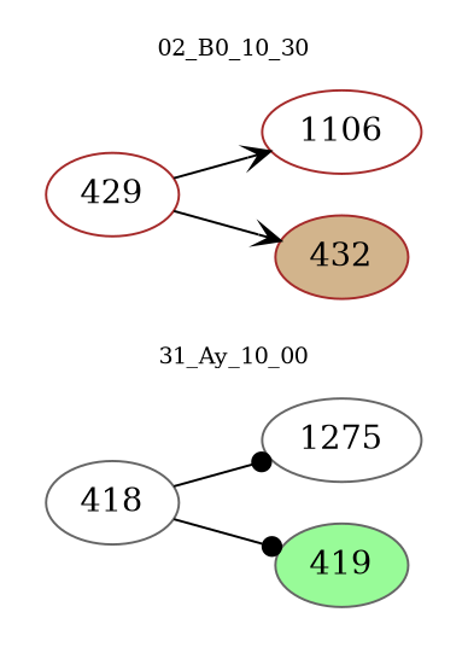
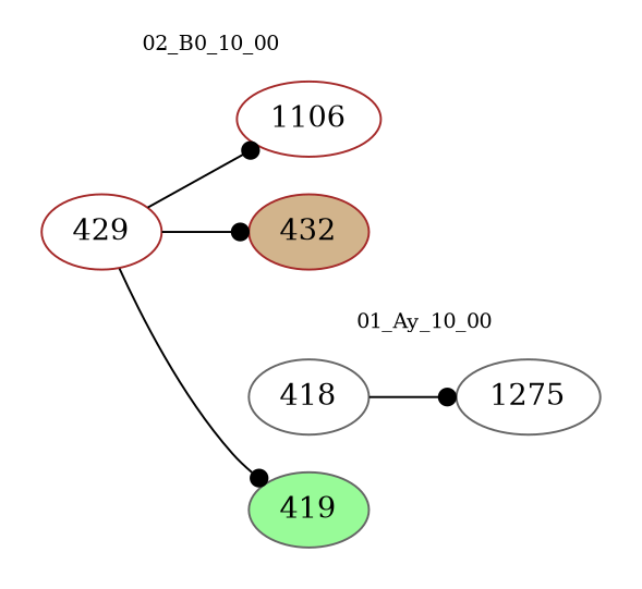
  digraph {
    rankdir=LR
    node [color=gray40 fillcolor=white style=filled]
    edge [arrowhead=dot color=black]
    n1 [label=418]
    n2 [fillcolor=palegreen label=419]
    n3 [label=1275]
    n4 [color=brown label=429]
    n5 [color=brown fillcolor=tan label=432]
    n6 [color=brown label=1106]
    subgraph cluster_1 {
      color=white
      fontsize=10
-     label="31_Ay_10_00"
+     label="01_Ay_10_00"
      n1
      n2
      n3
    }
    subgraph cluster_2 {
      color=white
      fontsize=10
-     label="02_B0_10_30"
+     label="02_B0_10_00"
      n4
      n5
      n6
    }
-   n1 -> n2
+   n4 -> n2
    n1 -> n3
-   n4 -> n5 [arrowhead=vee]
-   n4 -> n6 [arrowhead=vee]
+   n4 -> n5
+   n4 -> n6
  }
